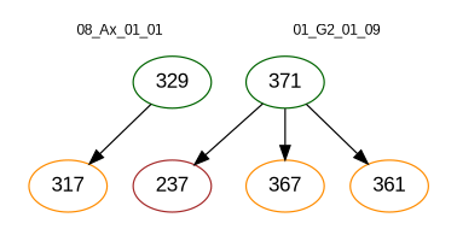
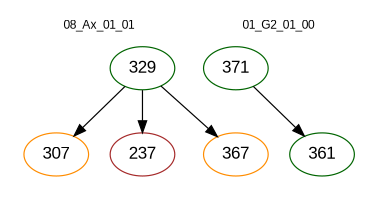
  digraph {
    fontname="Liberation Sans"
    node [color=darkgreen fontname="Liberation Sans"]
    edge [color=black fontname="Liberation Sans"]
    n1 [label=329]
-   n2 [color=darkorange label=317]
+   n2 [color=darkorange label=307]
    n3 [color=brown label=237]
    n4 [label=371]
-   n5 [color=darkorange label=361]
+   n5 [label=361]
    n6 [color=darkorange label=367]
    subgraph cluster_1 {
      color=white
      fontsize=10
      label="08_Ax_01_01"
      n1
      n2
      n3
    }
    subgraph cluster_2 {
      color=white
      fontsize=10
-     label="01_G2_01_09"
+     label="01_G2_01_00"
      n4
      n5
      n6
    }
    n1 -> n2
-   n4 -> n3
+   n1 -> n3
    n4 -> n5
-   n4 -> n6
+   n1 -> n6
  }
